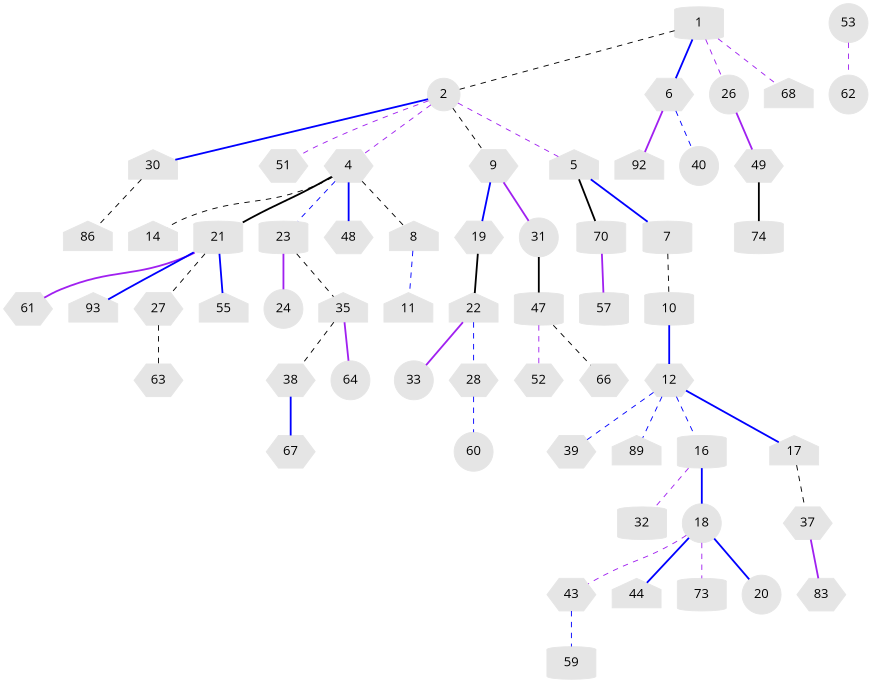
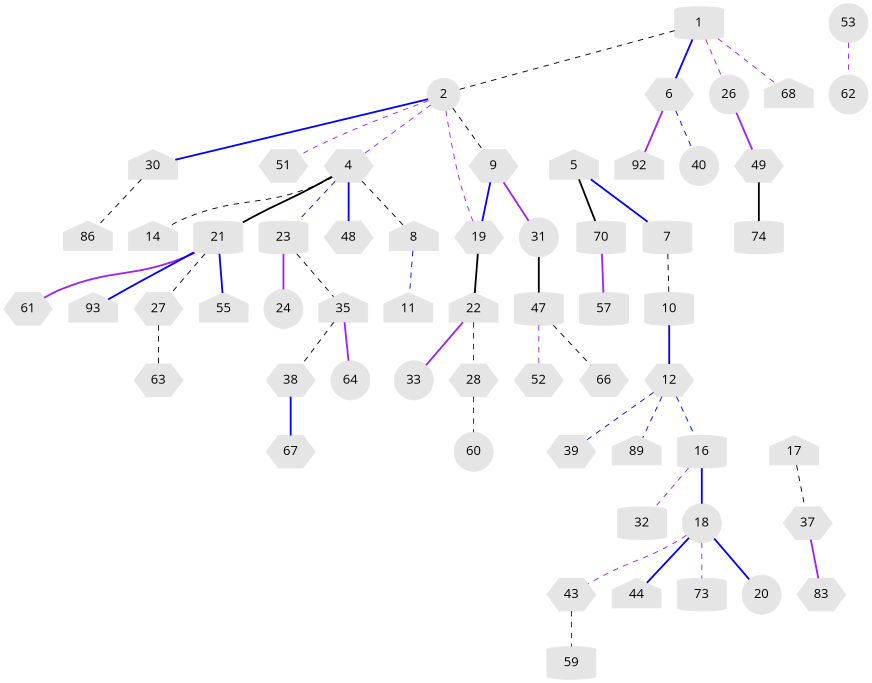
  graph {
    fontname="Open Sans"
    node [color=gray90 fontname="Open Sans" shape=hexagon style=filled]
    edge [color=blue fontname="Open Sans" style=dashed]
    1 [shape=cylinder super="+41"]
    2 [shape=circle super="+3"]
    6 [super="+80"]
    26 [shape=circle super="+77"]
    68 [shape=house]
    4
    5 [shape=house super="+34"]
    9 [super="+13"]
    30 [shape=house super="+42"]
    51
    40 [shape=circle]
    92 [shape=house]
    49 [super="+50"]
    8 [shape=house super="+81"]
    14 [shape=house super="+46"]
    21 [shape=cylinder super="+58"]
    23 [shape=cylinder super="+36"]
    48 [super="+56"]
    7 [shape=cylinder]
    70 [shape=cylinder super="+90"]
    19
    31 [shape=circle]
    86 [shape=house super="+87"]
    11 [shape=house]
    27 [super="+45"]
    55 [shape=house]
    61 [super="+69"]
    93 [shape=house]
    24 [shape=circle]
    35 [shape=house super="+91"]
    10 [shape=cylinder super="+25"]
    57 [shape=cylinder]
    12 [super="+15"]
    22 [shape=house super="+72"]
    28 [super="+75"]
    33 [shape=circle]
    47 [shape=cylinder super="+82"]
    16 [shape=cylinder]
    17 [shape=house]
    39
    89 [shape=house]
    18 [shape=circle super="+29"]
    32 [shape=cylinder super="+71"]
    37
    20 [shape=circle super="+54"]
    43
    44 [shape=house]
    73 [shape=cylinder]
    83 [super="+84"]
    59 [shape=cylinder super="+85"]
    63
    60 [shape=circle]
    38 [super="+78"]
    64 [shape=circle super="+76"]
    74 [shape=cylinder super="+79"]
    52 [super="+88"]
    66
    67
    53 [shape=circle super="+65"]
    62 [shape=circle]
    1 -- 2 [color=black]
    1 -- 6 [style=bold]
    1 -- 26 [color=purple]
    1 -- 68 [color=purple]
    2 -- 4 [color=purple]
-   2 -- 5 [color=purple]
+   2 -- 19 [color=purple]
    2 -- 9 [color=black]
    2 -- 30 [style=bold]
    2 -- 51 [color=purple]
    6 -- 40
    6 -- 92 [color=purple style=bold]
    26 -- 49 [color=purple style=bold]
    4 -- 8 [color=black]
    4 -- 14 [color=black]
    4 -- 21 [color=black style=bold]
    4 -- 23
    4 -- 48 [style=bold]
    5 -- 7 [style=bold]
    5 -- 70 [color=black style=bold]
    9 -- 19 [style=bold]
    9 -- 31 [color=purple style=bold]
    30 -- 86 [color=black]
    49 -- 74 [color=black style=bold]
    8 -- 11
    21 -- 27 [color=black]
    21 -- 55 [style=bold]
    21 -- 61 [color=purple style=bold]
    21 -- 93 [style=bold]
    23 -- 24 [color=purple style=bold]
    23 -- 35 [color=black]
    7 -- 10 [color=black]
    70 -- 57 [color=purple style=bold]
    19 -- 22 [color=black style=bold]
    31 -- 47 [color=black style=bold]
    27 -- 63 [color=black]
    35 -- 38 [color=black]
    35 -- 64 [color=purple style=bold]
    10 -- 12 [style=bold]
    12 -- 16
-   12 -- 17 [style=bold]
    12 -- 39
    12 -- 89
    22 -- 28
    22 -- 33 [color=purple style=bold]
    28 -- 60
    47 -- 52 [color=purple]
    47 -- 66 [color=black]
    16 -- 18 [style=bold]
    16 -- 32 [color=purple]
    17 -- 37 [color=black]
    18 -- 20 [style=bold]
    18 -- 43 [color=purple]
    18 -- 44 [style=bold]
    18 -- 73 [color=purple]
    37 -- 83 [color=purple style=bold]
    43 -- 59
    38 -- 67 [style=bold]
    53 -- 62 [color=purple]
  }
